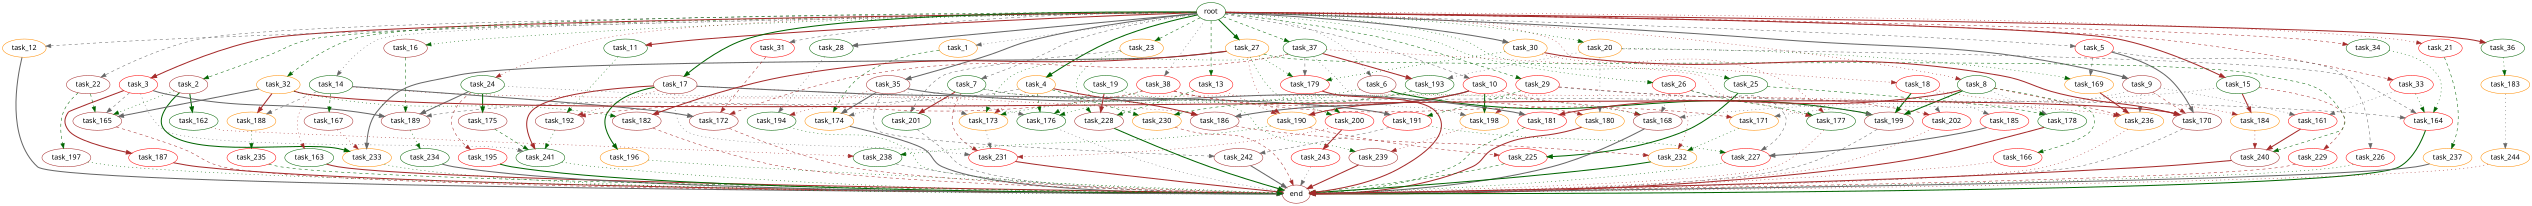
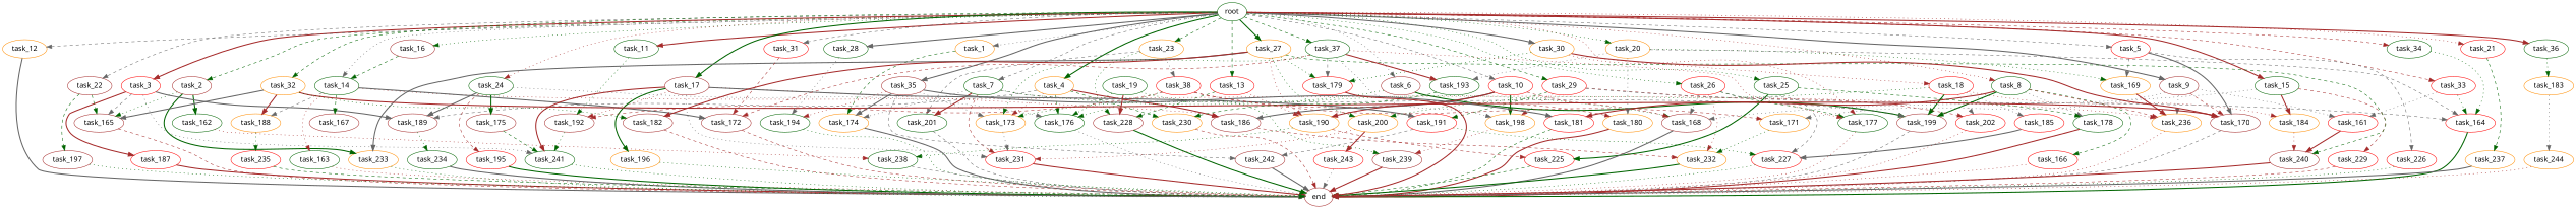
  digraph {
    fontname="Noto Sans"
    node [color=red fontname="Noto Sans"]
    edge [color=darkgreen fontname="Noto Sans" style=dotted]
    root [color=darkgreen]
    task_1 [color=darkorange]
    task_2 [color=brown]
    task_3
    task_4 [color=darkorange]
    task_5
    task_6 [color=brown]
    task_7 [color=darkgreen]
    task_8 [color=darkgreen]
    task_9 [color=brown]
    task_10
    task_11 [color=darkgreen]
    task_12 [color=darkorange]
    task_13
    task_14 [color=darkgreen]
    task_15 [color=darkgreen]
    task_16 [color=brown]
    task_17 [color=brown]
    task_18
    task_20 [color=darkorange]
    task_21
    task_22 [color=brown]
    task_23 [color=darkorange]
    task_24 [color=darkgreen]
    task_25 [color=darkgreen]
    task_26
    task_27 [color=darkorange]
    task_28 [color=darkgreen]
    task_29
    task_30 [color=darkorange]
    task_31
    task_32 [color=darkorange]
    task_33
    task_34 [color=darkgreen]
    task_35 [color=brown]
    task_36 [color=darkgreen]
    task_37 [color=darkgreen]
    task_38
    task_174 [color=darkorange]
    task_162 [color=darkgreen]
    task_165 [color=brown]
    task_233 [color=darkorange]
    task_187
    task_189 [color=brown]
    task_241 [color=darkgreen]
    task_173 [color=darkorange]
    task_176 [color=darkgreen]
    task_186 [color=brown]
    task_230 [color=darkorange]
    task_169 [color=darkorange]
    task_170 [color=brown]
    task_226
    task_199 [color=brown]
    task_168 [color=brown]
    task_201 [color=darkgreen]
    task_231
    task_166
    task_178 [color=darkgreen]
    task_181
    task_236 [color=darkorange]
    task_161
    task_171 [color=darkorange]
    task_190 [color=darkorange]
    task_198 [color=darkorange]
    task_192 [color=brown]
    end [color=brown]
    task_228 [color=brown]
    task_163 [color=darkgreen]
    task_167 [color=brown]
    task_172 [color=brown]
    task_188 [color=darkorange]
    task_184 [color=darkorange]
    task_229
    task_191
    task_196 [color=darkorange]
    task_185
-   task_200
+   task_200 [color=darkorange]
    task_202
    task_19 [color=darkgreen]
    task_239 [color=brown]
    task_164
    task_180 [color=darkorange]
    task_193 [color=darkgreen]
    task_237 [color=darkorange]
    task_197 [color=brown]
    task_175 [color=brown]
    task_195
    task_225
    task_177 [color=darkgreen]
    task_227
    task_232 [color=darkorange]
    task_179
    task_182 [color=brown]
    task_240 [color=brown]
    task_194 [color=darkgreen]
    task_242 [color=brown]
    task_183 [color=darkorange]
    task_238 [color=darkgreen]
    task_234 [color=darkgreen]
    task_235
    task_243
    task_244 [color=darkorange]
    root -> task_1 [color=gray40]
    root -> task_2 [style=dashed]
    root -> task_3 [color=brown style=bold]
    root -> task_4 [style=bold]
    root -> task_5 [color=gray40 style=dashed]
    root -> task_6 [color=gray40]
    root -> task_7 [color=gray40 style=dashed]
    root -> task_8 [color=brown]
    root -> task_9 [color=gray40 style=bold]
    root -> task_10 [color=gray40 style=dashed]
    root -> task_11 [color=brown style=bold]
    root -> task_12 [color=gray40 style=dashed]
    root -> task_13 [style=dashed]
    root -> task_14 [color=gray40]
    root -> task_15 [color=brown style=bold]
    root -> task_16
    root -> task_17 [style=bold]
    root -> task_18 [color=brown]
    root -> task_20
    root -> task_21 [color=brown]
    root -> task_22 [color=gray40 style=dashed]
    root -> task_23 [style=dashed]
    root -> task_24 [color=brown]
    root -> task_25
    root -> task_26
    root -> task_27 [style=bold]
    root -> task_28 [color=gray40 style=bold]
    root -> task_29 [style=dashed]
    root -> task_30 [color=gray40 style=bold]
    root -> task_31 [color=gray40 style=dashed]
    root -> task_32 [style=dashed]
    root -> task_33 [color=brown style=dashed]
    root -> task_34 [color=brown style=dashed]
    root -> task_35 [color=gray40 style=bold]
    root -> task_36 [color=brown style=bold]
    root -> task_37 [style=dashed]
-   root -> task_38 [color=gray40]
+   task_23 -> task_38 [color=gray40]
    task_1 -> task_174 [style=dashed]
    task_2 -> task_162 [style=bold]
    task_2 -> task_165
    task_2 -> task_233 [style=bold]
    task_3 -> task_165 [color=gray40 style=dashed]
    task_3 -> task_187 [color=brown style=bold]
    task_3 -> task_189 [color=gray40 style=bold]
    task_3 -> task_241 [color=gray40]
    task_4 -> task_189 [color=gray40 style=dashed]
    task_4 -> task_173 [color=brown]
    task_4 -> task_176 [style=dashed]
    task_4 -> task_186 [color=brown style=bold]
    task_4 -> task_230 [style=dashed]
    task_5 -> task_169 [color=gray40 style=dashed]
    task_5 -> task_170 [color=gray40 style=bold]
    task_5 -> task_226 [color=gray40 style=dashed]
    task_6 -> task_173
    task_6 -> task_199 [style=bold]
    task_7 -> task_174 [color=gray40]
    task_7 -> task_199 [color=gray40 style=dashed]
    task_7 -> task_168
    task_7 -> task_201 [color=brown style=bold]
    task_7 -> task_231 [color=brown style=dashed]
    task_8 -> task_199 [style=bold]
    task_8 -> task_166 [style=dashed]
    task_8 -> task_178 [color=gray40]
    task_8 -> task_181 [color=brown style=bold]
    task_8 -> task_236 [color=brown style=dashed]
    task_9 -> task_170 [color=brown style=dashed]
    task_9 -> task_236 [color=gray40]
    task_9 -> task_161 [color=gray40]
    task_9 -> task_171 [color=gray40]
    task_10 -> task_186 [color=gray40 style=bold]
    task_10 -> task_168 [color=brown style=dashed]
    task_10 -> task_190 [color=brown style=bold]
    task_10 -> task_198 [style=bold]
    task_11 -> task_192
    task_12 -> end [color=gray40 style=bold]
    task_13 -> task_190 [color=brown]
    task_13 -> task_228 [style=dashed]
    task_14 -> task_236 [color=brown]
    task_14 -> task_163 [color=brown]
    task_14 -> task_167 [style=dashed]
    task_14 -> task_172 [color=gray40 style=bold]
    task_14 -> task_188 [color=gray40 style=dashed]
    task_15 -> task_168 [color=gray40]
    task_15 -> task_184 [color=brown style=bold]
    task_15 -> task_229 [color=brown style=dashed]
-   task_16 -> task_189 [style=dashed]
+   task_16 -> task_14 [style=dashed]
    task_17 -> task_241 [color=brown style=bold]
    task_17 -> task_186 [color=brown]
    task_17 -> task_231 [color=gray40]
    task_17 -> task_192 [color=brown]
    task_17 -> task_191 [color=gray40 style=bold]
    task_17 -> task_196 [style=bold]
    task_18 -> task_199 [style=bold]
    task_18 -> task_184 [color=brown]
    task_18 -> task_185 [color=gray40]
-   task_179 -> task_200
+   task_18 -> task_200
    task_18 -> task_202 [color=gray40]
    task_20 -> task_169
    task_20 -> task_164 [color=gray40 style=dashed]
    task_20 -> task_180 [color=gray40]
    task_20 -> task_193 [color=gray40]
    task_21 -> task_237 [style=dashed]
    task_22 -> task_165 [style=dashed]
    task_22 -> task_197 [style=dashed]
    task_23 -> task_201 [color=gray40 style=dashed]
    task_23 -> task_228
    task_24 -> task_189 [color=gray40 style=bold]
    task_24 -> task_176 [color=gray40]
    task_24 -> task_175 [style=bold]
    task_24 -> task_195 [color=brown style=dashed]
    task_25 -> task_178 [style=dashed]
    task_25 -> task_225 [style=bold]
    task_26 -> task_168 [color=gray40]
    task_26 -> task_177 [style=dashed]
    task_26 -> task_227 [color=gray40 style=dashed]
    task_26 -> task_232 [color=brown]
    task_27 -> task_233 [color=gray40 style=bold]
    task_27 -> task_190 [color=brown]
    task_27 -> task_200
    task_27 -> task_179
    task_27 -> task_182 [color=brown style=bold]
    task_27 -> task_240 [style=dashed]
    task_28 -> task_194 [color=gray40]
    task_29 -> task_198 [color=brown]
    task_29 -> task_191 [style=dashed]
    task_29 -> task_202 [color=brown style=dashed]
    task_29 -> task_164 [color=gray40 style=dashed]
    task_30 -> task_170 [color=brown style=bold]
    task_30 -> task_177 [color=brown]
    task_30 -> task_179
    task_31 -> task_172 [color=brown style=dashed]
    task_32 -> task_165 [color=gray40 style=bold]
    task_32 -> task_170 [color=brown style=bold]
    task_32 -> task_188 [color=brown style=bold]
    task_32 -> task_182
    task_33 -> task_161 [color=gray40]
    task_33 -> task_164
    task_34 -> task_164
    task_35 -> task_174 [color=gray40 style=bold]
    task_35 -> task_173 [color=gray40]
    task_35 -> task_181 [color=gray40 style=bold]
    task_35 -> task_194 [color=brown]
    task_35 -> task_242 [color=gray40 style=dashed]
    task_36 -> task_183
    task_37 -> task_173
    task_37 -> task_198 [color=gray40]
    task_37 -> task_172 [color=brown style=dashed]
    task_37 -> task_193 [color=brown style=bold]
    task_37 -> task_177 [color=brown]
    task_37 -> task_179 [color=gray40 style=dashed]
    task_38 -> task_176
    task_38 -> task_171 [color=brown style=dashed]
    task_38 -> task_192 [color=brown style=dashed]
    task_38 -> task_180 [color=brown style=dashed]
    task_174 -> end [color=gray40 style=bold]
    task_162 -> task_238 [color=brown]
    task_165 -> end [color=brown style=dashed]
    task_233 -> end
    task_187 -> end [color=brown style=bold]
    task_189 -> task_234
    task_241 -> end
    task_173 -> task_231 [color=gray40]
    task_176 -> end [color=gray40]
    task_186 -> task_232 [color=brown style=dashed]
    task_230 -> end [color=brown style=dashed]
    task_169 -> task_236 [color=brown style=bold]
    task_170 -> end [color=gray40 style=dashed]
    task_226 -> end
    task_199 -> end [color=gray40 style=dashed]
    task_168 -> end [color=gray40 style=bold]
    task_201 -> end [color=gray40 style=dashed]
    task_231 -> end [color=brown style=bold]
    task_166 -> end [color=brown]
    task_178 -> end [color=brown style=bold]
    task_181 -> end [style=dashed]
    task_236 -> end [color=brown]
    task_161 -> task_240 [color=brown style=bold]
    task_171 -> task_232
    task_190 -> task_225 [color=brown style=dashed]
    task_190 -> task_238
    task_198 -> task_239 [color=brown]
    task_192 -> task_241
    task_228 -> end [style=bold]
-   task_163 -> end [color=brown style=bold]
-   task_167 -> task_233 [color=brown]
+   task_163 -> end [color=brown]
    task_172 -> end [color=brown style=dashed]
    task_188 -> task_235
    task_184 -> task_240 [color=brown]
    task_229 -> end [color=brown style=dashed]
    task_191 -> task_227
    task_191 -> task_242 [color=gray40 style=dashed]
    task_196 -> end
    task_185 -> task_227 [color=gray40 style=bold]
    task_200 -> task_231 [color=brown]
    task_200 -> task_243 [color=brown style=bold]
    task_202 -> end [color=brown]
    task_19 -> task_176
    task_19 -> task_228 [color=brown style=bold]
    task_19 -> task_239
    task_239 -> end [color=brown style=bold]
    task_164 -> end [style=bold]
    task_180 -> end [color=brown style=bold]
    task_193 -> task_230 [style=dashed]
    task_237 -> end [color=gray40 style=bold]
    task_197 -> end
    task_175 -> task_241 [style=dashed]
    task_195 -> end [style=bold]
    task_225 -> end [style=dashed]
    task_177 -> end [color=brown]
    task_227 -> end
    task_232 -> end [style=bold]
    task_179 -> end [color=brown style=bold]
    task_182 -> end [color=brown style=dashed]
    task_240 -> end [color=brown style=bold]
    task_194 -> end
    task_242 -> end [color=gray40 style=bold]
    task_183 -> task_244 [color=gray40]
    task_238 -> end [color=gray40 style=dashed]
    task_234 -> end [color=gray40 style=bold]
    task_235 -> end [style=dashed]
    task_243 -> end [color=gray40]
    task_244 -> end [color=brown]
  }
